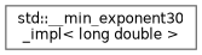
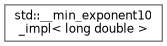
  digraph {
    rankdir=TB
-   n1 [color=grey40 fillcolor=white fontname=Helvetica fontsize=10 height=0.2 label="std::__min_exponent30\l_impl\< long double \>" shape=box style=filled width=0.4]
+   n1 [color=grey40 fillcolor=white fontname=Helvetica fontsize=10 height=0.2 label="std::__min_exponent10\l_impl\< long double \>" shape=box style=filled width=0.4]
  }
